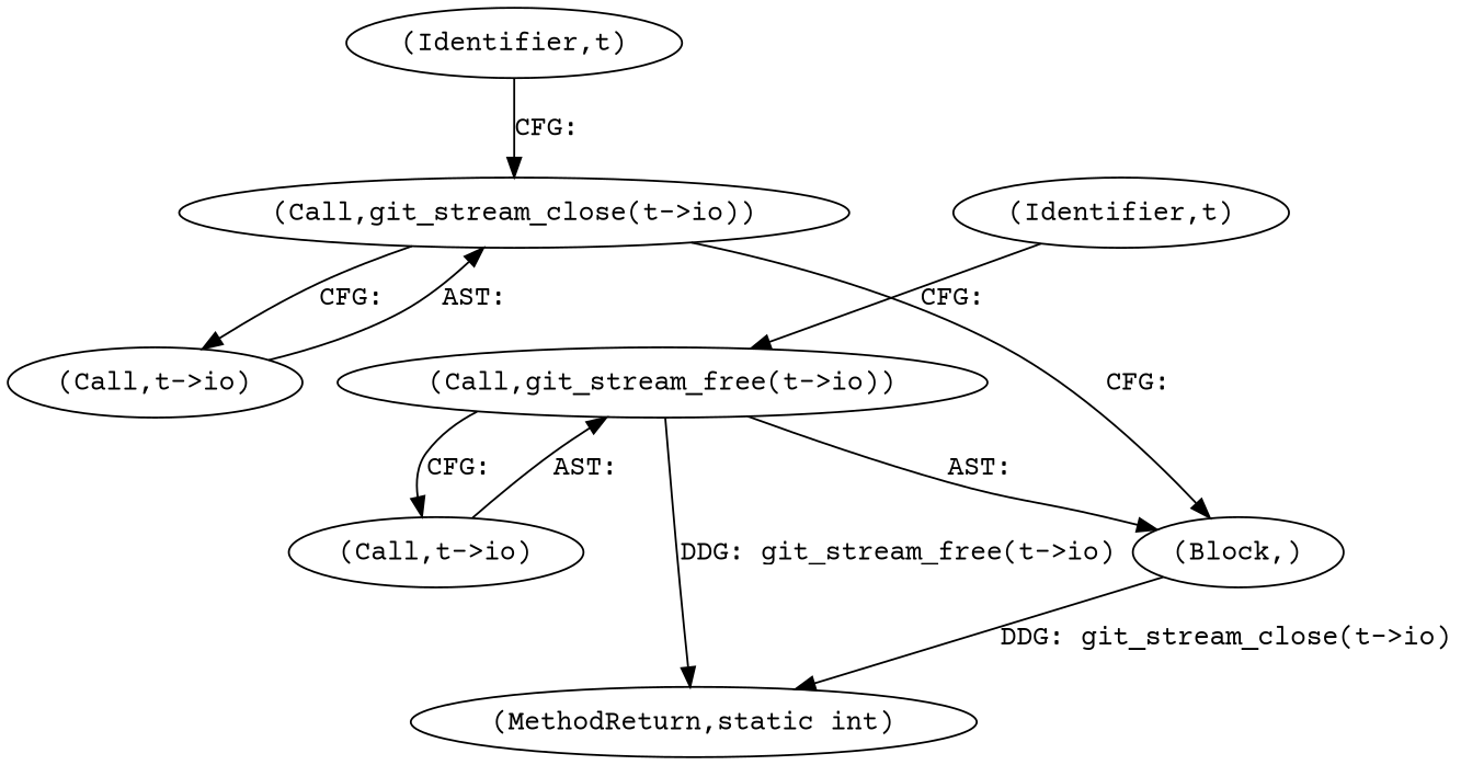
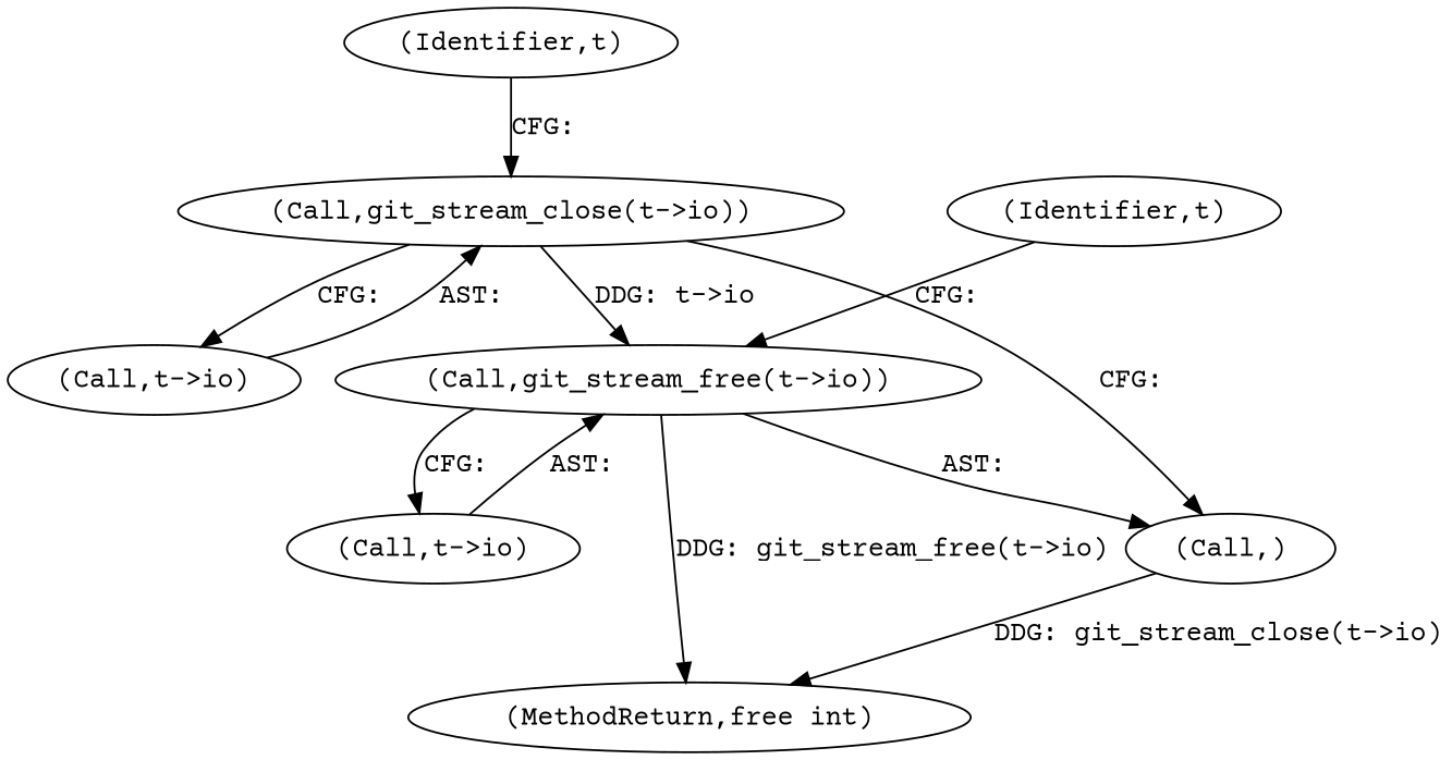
  digraph {
    fontname="Courier Prime"
    node [fontname="Courier Prime"]
    edge [fontname="Courier Prime"]
    n1 [label="(Call,git_stream_free(t->io))"]
-   n2 [label="(MethodReturn,static int)"]
+   n2 [label="(MethodReturn,free int)"]
    n3 [label="(Call,t->io)"]
-   n4 [label="(Block,)"]
+   n4 [label="(Call,)"]
    n5 [label="(Call,git_stream_close(t->io))"]
    n6 [label="(Call,t->io)"]
    n7 [label="(Identifier,t)"]
    n8 [label="(Identifier,t)"]
    n1 -> n2 [label="DDG: git_stream_free(t->io)"]
    n1 -> n3 [label="CFG: "]
    n1 -> n4 [label="AST: "]
    n3 -> n1 [label="AST: "]
    n4 -> n2 [label="DDG: git_stream_close(t->io)"]
+   n5 -> n1 [label="DDG: t->io"]
    n5 -> n4 [label="CFG: "]
    n5 -> n6 [label="CFG: "]
    n6 -> n5 [label="AST: "]
    n7 -> n1 [label="CFG: "]
    n8 -> n5 [label="CFG: "]
  }
